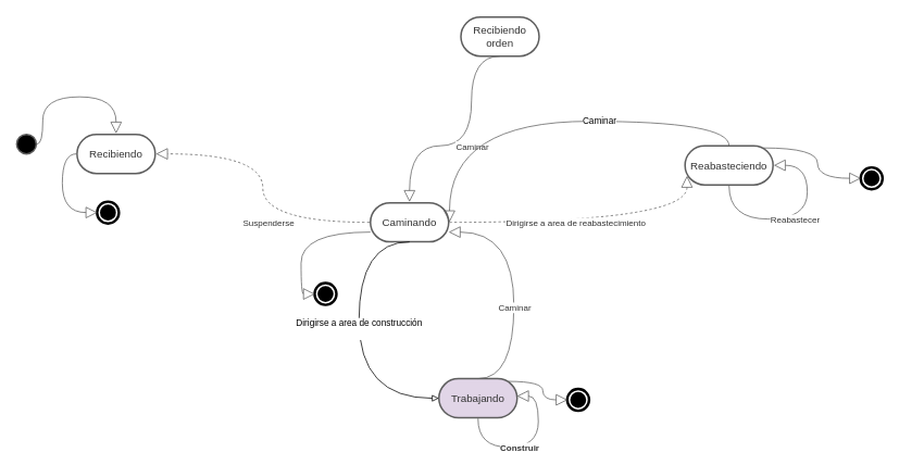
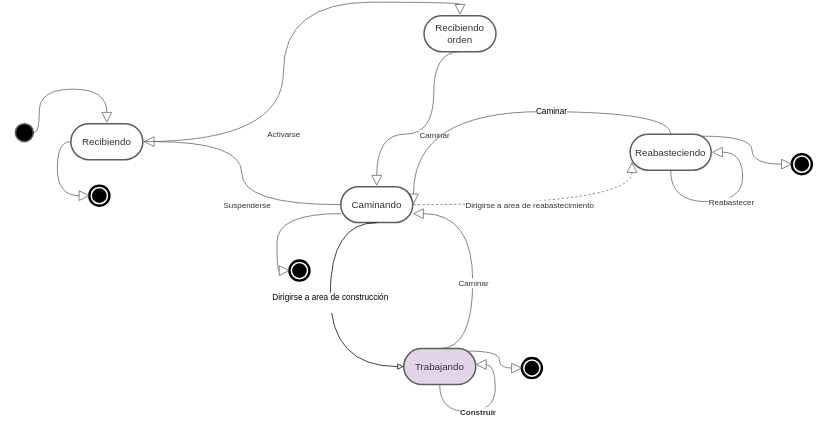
  <mxCell id="0" />
  <mxCell id="1" parent="0" />
  <mxCell id="2" value="" style="html=1;whiteSpace=wrap;strokeColor=none;fillColor=none;whiteSpace=wrap;fontSize=11;spacing=0;strokeOpacity=100;rounded=1;absoluteArcSize=1;arcSize=7.2;strokeWidth=2;" parent="1" vertex="1" zOrder="0"><mxGeometry x="776" y="73" width="144" height="36" as="geometry" /></mxCell>
  <mxCell id="3" value="" style="html=1;whiteSpace=wrap;ellipse;fillColor=#000000;whiteSpace=wrap;fontSize=11;spacing=0;strokeColor=#5e5e5e;strokeOpacity=100;rounded=1;absoluteArcSize=1;arcSize=7.2;strokeWidth=2;" parent="1" vertex="1" zOrder="1"><mxGeometry x="20" y="164" width="24" height="24" as="geometry" /></mxCell>
  <mxCell id="4" value="" style="html=1;whiteSpace=wrap;shape=mxgraph.bpmn.shape;outline=end;symbol=terminate;strokeColor=#000000;fillColor=#ffffff;whiteSpace=wrap;fontSize=11;spacing=0;strokeOpacity=100;rounded=1;absoluteArcSize=1;arcSize=7.2;strokeWidth=2;" parent="1" vertex="1" zOrder="2"><mxGeometry x="120" y="248" width="24" height="24" as="geometry" /></mxCell>
  <mxCell id="5" value="Recibiendo" style="html=1;whiteSpace=wrap;rounded=1;arcSize=50;whiteSpace=wrap;fontSize=13;fontColor=#333333;spacing=3;strokeColor=#5e5e5e;strokeOpacity=100;strokeWidth=2;fillColor=#FFFFFF;" parent="1" vertex="1" zOrder="3"><mxGeometry x="94" y="164" width="96" height="48" as="geometry" /></mxCell>
  <mxCell id="6" value="" style="html=1;jettySize=18;whiteSpace=wrap;fontSize=11;strokeColor=#5E5E5E;rounded=1;arcSize=12;edgeStyle=orthogonalEdgeStyle;curved=1;startArrow=none;;endArrow=block;endFill=0;endSize=12;;exitX=1.038;exitY=0.5;exitPerimeter=0;entryX=0.5;entryY=-0.019;entryPerimeter=0;" parent="1" source="3" target="5" edge="1"><mxGeometry width="100" height="100" relative="1" as="geometry"><Array as="points"><mxPoint x="52" y="176" /><mxPoint x="52" y="118" /><mxPoint x="142" y="118" /></Array></mxGeometry></mxCell>
  <mxCell id="7" value="Recibiendo orden" style="html=1;whiteSpace=wrap;rounded=1;arcSize=50;whiteSpace=wrap;fontSize=13;fontColor=#333333;spacing=3;strokeColor=#5e5e5e;strokeOpacity=100;strokeWidth=2;" parent="1" vertex="1" zOrder="5"><mxGeometry x="565" y="20" width="96" height="48" as="geometry" /></mxCell>
  <mxCell id="8" value="Caminando" style="html=1;whiteSpace=wrap;rounded=1;arcSize=50;whiteSpace=wrap;fontSize=13;fontColor=#333333;spacing=3;strokeColor=#5e5e5e;strokeOpacity=100;strokeWidth=2;" parent="1" vertex="1" zOrder="6"><mxGeometry x="454" y="248" width="96" height="48" as="geometry" /></mxCell>
  <mxCell id="9" value="Reabasteciendo" style="html=1;whiteSpace=wrap;rounded=1;arcSize=50;whiteSpace=wrap;fontSize=13;fontColor=#333333;spacing=3;strokeColor=#5e5e5e;strokeOpacity=100;strokeWidth=2;" parent="1" vertex="1" zOrder="7"><mxGeometry x="840" y="178" width="108" height="48" as="geometry" /></mxCell>
  <mxCell id="10" value="Trabajando" style="html=1;whiteSpace=wrap;rounded=1;arcSize=50;whiteSpace=wrap;fontSize=13;fontColor=#333333;spacing=3;strokeColor=#5e5e5e;strokeOpacity=100;strokeWidth=2;fillColor=#e1d5e7;" parent="1" vertex="1" zOrder="8"><mxGeometry x="538" y="464" width="96" height="48" as="geometry" /></mxCell>
- <mxCell id="13" value="" style="html=1;jettySize=18;whiteSpace=wrap;fontSize=11;strokeColor=#5E5E5E;rounded=1;arcSize=12;edgeStyle=orthogonalEdgeStyle;curved=1;startArrow=none;endArrow=block;endFill=0;endSize=12;exitX=-0.009;exitY=0.5;exitPerimeter=0;entryX=1.009;entryY=0.5;entryPerimeter=0;dashed=1;" parent="1" source="8" target="5" edge="1"><mxGeometry width="100" height="100" relative="1" as="geometry"><Array as="points" /></mxGeometry></mxCell>
+ <mxCell id="11" value="" style="html=1;jettySize=18;whiteSpace=wrap;fontSize=11;strokeColor=#5E5E5E;rounded=1;arcSize=12;edgeStyle=orthogonalEdgeStyle;curved=1;startArrow=none;;endArrow=block;endFill=0;endSize=12;;exitX=1.009;exitY=0.5;exitPerimeter=0;entryX=0.5;entryY=-0.019;entryPerimeter=0;" parent="1" source="5" target="7" edge="1"><mxGeometry width="100" height="100" relative="1" as="geometry"><Array as="points" /></mxGeometry></mxCell>
+ <mxCell id="12" value="&lt;span style=&quot;font-weight: normal&quot;&gt;Activarse&lt;/span&gt;" style="text;html=1;resizable=0;labelBackgroundColor=#ffffff;align=center;verticalAlign=middle;fontStyle=1;fontColor=#333333;;fontSize=10.667;" parent="11" vertex="1"><mxGeometry x="-0.37" relative="1" as="geometry" /></mxCell>
+ <mxCell id="13" value="" style="html=1;jettySize=18;whiteSpace=wrap;fontSize=11;strokeColor=#5E5E5E;rounded=1;arcSize=12;edgeStyle=orthogonalEdgeStyle;curved=1;startArrow=none;;endArrow=block;endFill=0;endSize=12;;exitX=-0.009;exitY=0.5;exitPerimeter=0;entryX=1.009;entryY=0.5;entryPerimeter=0;" parent="1" source="8" target="5" edge="1"><mxGeometry width="100" height="100" relative="1" as="geometry"><Array as="points" /></mxGeometry></mxCell>
  <mxCell id="14" value="&lt;span style=&quot;font-weight: normal&quot;&gt;Suspenderse&lt;/span&gt;" style="text;html=1;resizable=0;labelBackgroundColor=#ffffff;align=center;verticalAlign=middle;fontStyle=1;fontColor=#333333;;fontSize=10.667;" parent="13" vertex="1"><mxGeometry x="-0.276" relative="1" as="geometry" /></mxCell>
  <mxCell id="15" value="" style="html=1;jettySize=18;whiteSpace=wrap;fontSize=11;strokeColor=#5E5E5E;rounded=1;arcSize=12;edgeStyle=orthogonalEdgeStyle;curved=1;startArrow=none;;endArrow=block;endFill=0;endSize=12;;exitX=0.5;exitY=1;entryX=0.5;entryY=-0.019;entryPerimeter=0;exitDx=0;exitDy=0;" parent="1" source="7" target="8" edge="1"><mxGeometry width="100" height="100" relative="1" as="geometry"><Array as="points"><mxPoint x="578" y="178" /><mxPoint x="502" y="178" /></Array><mxPoint x="658" y="152.9" as="sourcePoint" /></mxGeometry></mxCell>
  <mxCell id="16" value="&lt;span style=&quot;font-weight: normal&quot;&gt;Caminar&lt;/span&gt;" style="text;html=1;resizable=0;labelBackgroundColor=#ffffff;align=center;verticalAlign=middle;fontStyle=1;fontColor=#333333;;fontSize=10.667;" parent="15" vertex="1"><mxGeometry relative="1" as="geometry" /></mxCell>
  <mxCell id="17" style="edgeStyle=orthogonalEdgeStyle;rounded=0;orthogonalLoop=1;jettySize=auto;html=1;exitX=0;exitY=0;exitDx=0;exitDy=0;" parent="15" source="16" target="16" edge="1"><mxGeometry relative="1" as="geometry" /></mxCell>
  <mxCell id="18" value="" style="html=1;jettySize=18;whiteSpace=wrap;fontSize=11;strokeColor=#5E5E5E;rounded=1;arcSize=12;edgeStyle=orthogonalEdgeStyle;curved=1;startArrow=none;;endArrow=block;endFill=0;endSize=12;;exitX=-0.009;exitY=0.5;exitPerimeter=0;entryX=-0.038;entryY=0.5;entryPerimeter=0;" parent="1" source="5" target="4" edge="1"><mxGeometry width="100" height="100" relative="1" as="geometry"><Array as="points" /></mxGeometry></mxCell>
  <mxCell id="19" value="" style="html=1;jettySize=18;whiteSpace=wrap;fontSize=11;strokeColor=#5E5E5E;rounded=1;arcSize=12;edgeStyle=orthogonalEdgeStyle;curved=1;startArrow=none;endArrow=block;endFill=0;endSize=12;exitX=1.009;exitY=0.5;exitPerimeter=0;entryX=0.022;entryY=0.769;entryPerimeter=0;dashed=1;" parent="1" source="8" target="9" edge="1"><mxGeometry width="100" height="100" relative="1" as="geometry"><Array as="points" /></mxGeometry></mxCell>
  <mxCell id="20" value="&lt;span style=&quot;font-weight: normal&quot;&gt;Dirigirse a area de reabastecimiento&lt;/span&gt;" style="text;html=1;resizable=0;labelBackgroundColor=#ffffff;align=center;verticalAlign=middle;fontStyle=1;fontColor=#333333;;fontSize=10.667;" parent="19" vertex="1"><mxGeometry x="-0.109" relative="1" as="geometry" /></mxCell>
  <mxCell id="21" value="" style="html=1;jettySize=18;whiteSpace=wrap;fontSize=11;strokeColor=#5E5E5E;rounded=1;arcSize=12;startArrow=none;;endArrow=block;endFill=0;endSize=12;;edgeStyle=orthogonalEdgeStyle;curved=1;exitX=0.5;exitY=0;exitDx=0;exitDy=0;" parent="1" source="9" edge="1"><mxGeometry width="100" height="100" relative="1" as="geometry"><Array as="points"><mxPoint x="894" y="148" /><mxPoint x="551" y="148" /></Array><mxPoint x="551" y="272" as="targetPoint" /></mxGeometry></mxCell>
  <mxCell id="22" value="Caminar" style="edgeLabel;html=1;align=center;verticalAlign=middle;resizable=0;points=[];" parent="21" vertex="1" connectable="0"><mxGeometry x="-0.236" y="-2" relative="1" as="geometry"><mxPoint as="offset" /></mxGeometry></mxCell>
  <mxCell id="23" value="" style="html=1;jettySize=18;whiteSpace=wrap;fontSize=11;strokeColor=#5E5E5E;rounded=1;arcSize=12;edgeStyle=orthogonalEdgeStyle;curved=1;startArrow=none;;endArrow=block;endFill=0;endSize=12;;exitX=0.5;exitY=1.019;exitPerimeter=0;entryX=1.008;entryY=0.5;entryPerimeter=0;" parent="1" source="9" target="9" edge="1"><mxGeometry width="100" height="100" relative="1" as="geometry"><Array as="points"><mxPoint x="894" y="268" /><mxPoint x="990" y="268" /><mxPoint x="990" y="202" /></Array></mxGeometry></mxCell>
  <mxCell id="24" value="&lt;span style=&quot;font-weight: normal&quot;&gt;Reabastecer&lt;/span&gt;" style="text;html=1;resizable=0;labelBackgroundColor=#ffffff;align=center;verticalAlign=middle;fontStyle=1;fontColor=#333333;;fontSize=10.667;" parent="23" vertex="1"><mxGeometry relative="1" as="geometry" /></mxCell>
  <mxCell id="25" value="" style="html=1;jettySize=18;whiteSpace=wrap;fontSize=11;strokeColor=#5E5E5E;rounded=1;arcSize=12;edgeStyle=orthogonalEdgeStyle;curved=1;startArrow=none;;endArrow=block;endFill=0;endSize=12;;exitX=0.5;exitY=1.019;exitPerimeter=0;entryX=0.998;entryY=0.443;entryDx=0;entryDy=0;entryPerimeter=0;" parent="1" source="10" target="10" edge="1"><mxGeometry width="100" height="100" relative="1" as="geometry"><Array as="points"><mxPoint x="586" y="548" /><mxPoint x="660" y="548" /><mxPoint x="660" y="485" /><mxPoint x="634" y="485" /></Array><mxPoint x="670" y="498" as="targetPoint" /></mxGeometry></mxCell>
  <mxCell id="26" value="Construir" style="text;html=1;resizable=0;labelBackgroundColor=#ffffff;align=center;verticalAlign=middle;fontStyle=1;fontColor=#333333;;fontSize=10.667;" parent="25" vertex="1"><mxGeometry x="-0.129" relative="1" as="geometry" /></mxCell>
  <mxCell id="27" value="" style="curved=1;endArrow=block;html=1;exitX=0.5;exitY=1;exitDx=0;exitDy=0;entryX=0;entryY=0.5;entryDx=0;entryDy=0;edgeStyle=orthogonalEdgeStyle;endFill=0;" parent="1" source="8" target="10" edge="1"><mxGeometry width="50" height="50" relative="1" as="geometry"><mxPoint x="530" y="388" as="sourcePoint" /><mxPoint x="580" y="338" as="targetPoint" /><Array as="points"><mxPoint x="440" y="296" /><mxPoint x="440" y="488" /></Array></mxGeometry></mxCell>
  <mxCell id="28" value="Dirigirse a area de construcción&lt;br&gt;&lt;span style=&quot;font-weight: 700&quot;&gt;&lt;br&gt;&lt;/span&gt;" style="edgeLabel;html=1;align=center;verticalAlign=middle;resizable=0;points=[];" parent="27" vertex="1" connectable="0"><mxGeometry x="-0.043" y="-1" relative="1" as="geometry"><mxPoint as="offset" /></mxGeometry></mxCell>
  <mxCell id="29" value="" style="html=1;jettySize=18;whiteSpace=wrap;fontSize=11;strokeColor=#5E5E5E;rounded=1;arcSize=12;edgeStyle=orthogonalEdgeStyle;curved=1;startArrow=none;;endArrow=block;endFill=0;endSize=12;;exitX=0.5;exitY=0;entryX=1;entryY=0.75;entryDx=0;entryDy=0;exitDx=0;exitDy=0;" parent="1" source="10" target="8" edge="1"><mxGeometry width="100" height="100" relative="1" as="geometry"><Array as="points"><mxPoint x="630" y="464" /><mxPoint x="630" y="284" /></Array><mxPoint x="596" y="522.9" as="sourcePoint" /><mxPoint x="643.808" y="495.264" as="targetPoint" /></mxGeometry></mxCell>
  <mxCell id="30" value="&lt;span style=&quot;font-weight: normal&quot;&gt;Caminar&lt;/span&gt;" style="text;html=1;resizable=0;labelBackgroundColor=#ffffff;align=center;verticalAlign=middle;fontStyle=1;fontColor=#333333;;fontSize=10.667;" parent="29" vertex="1"><mxGeometry x="-0.129" relative="1" as="geometry" /></mxCell>
  <mxCell id="31" value="" style="html=1;whiteSpace=wrap;shape=mxgraph.bpmn.shape;outline=end;symbol=terminate;strokeColor=#000000;fillColor=#ffffff;whiteSpace=wrap;fontSize=11;spacing=0;strokeOpacity=100;rounded=1;absoluteArcSize=1;arcSize=7.2;strokeWidth=2;" vertex="1" zOrder="2" parent="1"><mxGeometry x="1056.9" y="206" width="24" height="24" as="geometry" /></mxCell>
  <mxCell id="32" value="" style="html=1;jettySize=18;whiteSpace=wrap;fontSize=11;strokeColor=#5E5E5E;rounded=1;arcSize=12;edgeStyle=orthogonalEdgeStyle;curved=1;startArrow=none;;endArrow=block;endFill=0;endSize=12;;exitX=0.887;exitY=0.056;exitPerimeter=0;entryX=-0.038;entryY=0.5;entryPerimeter=0;exitDx=0;exitDy=0;" edge="1" parent="1" target="31" source="9"><mxGeometry width="100" height="100" relative="1" as="geometry"><Array as="points" /><mxPoint x="1029.999" y="146" as="sourcePoint" /></mxGeometry></mxCell>
  <mxCell id="33" value="" style="html=1;whiteSpace=wrap;shape=mxgraph.bpmn.shape;outline=end;symbol=terminate;strokeColor=#000000;fillColor=#ffffff;whiteSpace=wrap;fontSize=11;spacing=0;strokeOpacity=100;rounded=1;absoluteArcSize=1;arcSize=7.2;strokeWidth=2;" vertex="1" zOrder="2" parent="1"><mxGeometry x="386.9" y="348" width="24" height="24" as="geometry" /></mxCell>
  <mxCell id="34" value="" style="html=1;jettySize=18;whiteSpace=wrap;fontSize=11;strokeColor=#5E5E5E;rounded=1;arcSize=12;edgeStyle=orthogonalEdgeStyle;curved=1;startArrow=none;;endArrow=block;endFill=0;endSize=12;;exitX=0;exitY=0.75;entryX=-0.038;entryY=0.5;entryPerimeter=0;exitDx=0;exitDy=0;" edge="1" parent="1" target="33" source="8"><mxGeometry width="100" height="100" relative="1" as="geometry"><Array as="points" /><mxPoint x="359.999" y="288" as="sourcePoint" /></mxGeometry></mxCell>
  <mxCell id="35" value="" style="html=1;whiteSpace=wrap;shape=mxgraph.bpmn.shape;outline=end;symbol=terminate;strokeColor=#000000;fillColor=#ffffff;whiteSpace=wrap;fontSize=11;spacing=0;strokeOpacity=100;rounded=1;absoluteArcSize=1;arcSize=7.2;strokeWidth=2;" vertex="1" zOrder="2" parent="1"><mxGeometry x="696.9" y="478" width="24" height="24" as="geometry" /></mxCell>
  <mxCell id="36" value="" style="html=1;jettySize=18;whiteSpace=wrap;fontSize=11;strokeColor=#5E5E5E;rounded=1;arcSize=12;edgeStyle=orthogonalEdgeStyle;curved=1;startArrow=none;;endArrow=block;endFill=0;endSize=12;;exitX=0.889;exitY=0.069;exitPerimeter=0;entryX=-0.038;entryY=0.5;entryPerimeter=0;exitDx=0;exitDy=0;" edge="1" parent="1" target="35" source="10"><mxGeometry width="100" height="100" relative="1" as="geometry"><Array as="points" /><mxPoint x="669.999" y="418" as="sourcePoint" /></mxGeometry></mxCell>
